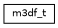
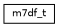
  digraph {
    rankdir=LR
-   n1 [color=black fillcolor=white fontname=Helvetica fontsize=10 height=0.2 label=m3df_t shape=record style=filled width=0.4]
+   n1 [color=black fillcolor=white fontname=Helvetica fontsize=10 height=0.2 label=m7df_t shape=record style=filled width=0.4]
  }
